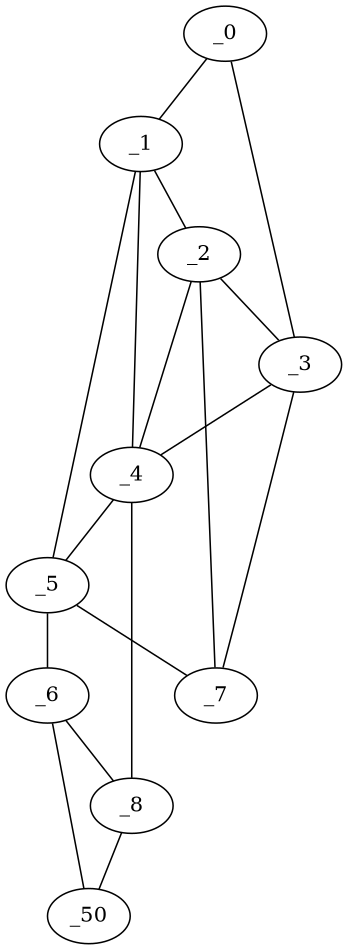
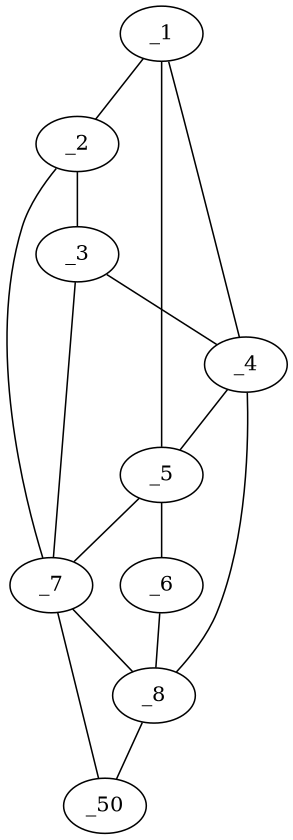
  graph {
    node [y=24]
    edge [valence=1]
-   _0 [x=19 y=30]
    _1 [x=24]
    _3 [x=33 y=50]
    _2 [x=30]
    _4 [x=40 y=22]
    _5 [x=52 y=20]
    _7 [x=59 y=59]
    _8 [x=63 y=46]
    _6 [x=55 y=20]
    n10 [label=_50 x=118 y=32]
-   _0 -- _1
-   _0 -- _3
    _1 -- _2 [valence=2]
    _1 -- _4
    _1 -- _5
    _3 -- _4 [valence=2]
    _3 -- _7
    _2 -- _3 [valence=2]
-   _2 -- _4 [valence=2]
    _4 -- _5 [valence=2]
    _4 -- _8 [valence=2]
    _5 -- _7
    _5 -- _6
    _7 -- _2 [valence=2]
-   _6 -- n10
+   _7 -- _8
+   _7 -- n10
    _8 -- n10 [valence=2]
    _6 -- _8 [valence=2]
  }
